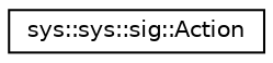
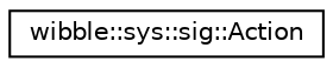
  digraph {
    rankdir=TB
-   n1 [color=black fillcolor=white fontname=Helvetica fontsize=10 height=0.2 label="sys::sys::sig::Action" shape=record style=filled width=0.4]
+   n1 [color=black fillcolor=white fontname=Helvetica fontsize=10 height=0.2 label="wibble::sys::sig::Action" shape=record style=filled width=0.4]
  }
